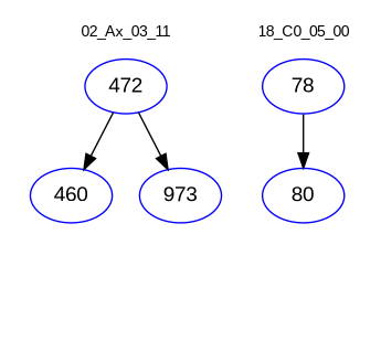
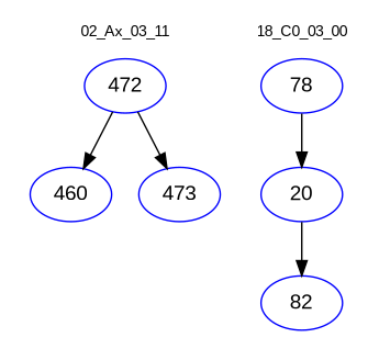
  digraph {
    fontname="Liberation Sans"
    node [color=blue fontname="Liberation Sans"]
    edge [color=black fontname="Liberation Sans"]
    n1 [label=472]
    n2 [label=460]
-   n3 [label=973]
-   n4 [label=80]
+   n3 [label=473]
+   n4 [label=20]
    n5 [label=78]
+   n6 [label=82]
    subgraph cluster_1 {
      color=white
      fontsize=10
      label="02_Ax_03_11"
      n1
      n2
      n3
    }
    subgraph cluster_2 {
      color=white
      fontsize=10
-     label="18_C0_05_00"
+     label="18_C0_03_00"
      n4
      n5
+     n6
    }
    n1 -> n2
    n1 -> n3
+   n4 -> n6
    n5 -> n4
  }
